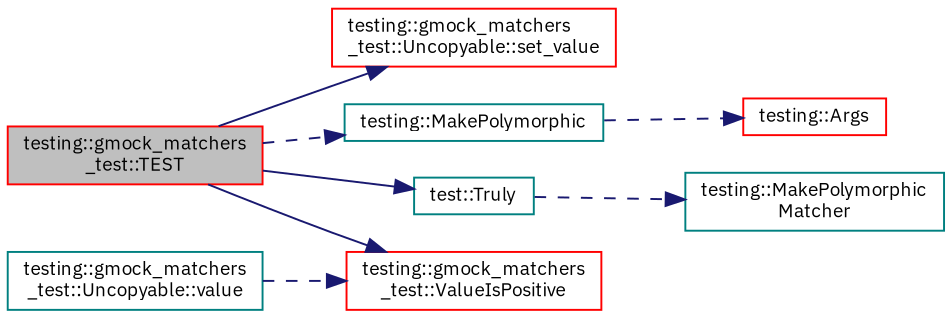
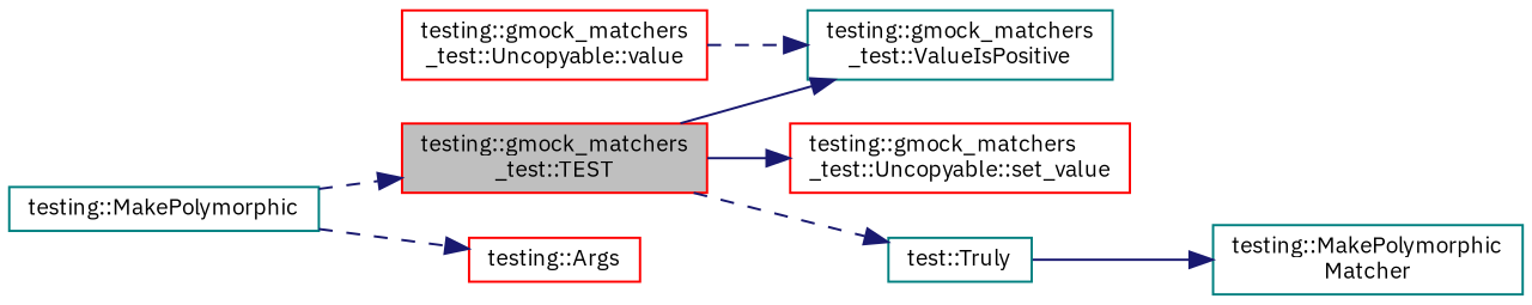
  digraph {
    fontname="IBM Plex Sans"
    rankdir=LR
    node [color=red fillcolor=white fontname="IBM Plex Sans" fontsize=10 shape=record style=filled]
    edge [color=midnightblue fontname="IBM Plex Sans" fontsize=10 labelfontname=Helvetica labelfontsize=10 style=dashed]
    n1 [fillcolor=grey75 fontcolor=black height=0.2 label="testing::gmock_matchers\l_test::TEST" width=0.4]
    n2 [height=0.2 label="testing::gmock_matchers\l_test::Uncopyable::set_value" width=0.4]
    n3 [color=teal height=0.2 label="testing::MakePolymorphic" width=0.4]
    n4 [color=teal height=0.2 label="test::Truly" width=0.4]
-   n5 [height=0.2 label="testing::gmock_matchers\l_test::ValueIsPositive" width=0.4]
+   n5 [color=teal height=0.2 label="testing::gmock_matchers\l_test::ValueIsPositive" width=0.4]
    n6 [height=0.2 label="testing::Args" width=0.4]
    n7 [color=teal height=0.2 label="testing::MakePolymorphic\lMatcher" width=0.4]
-   n8 [color=teal height=0.2 label="testing::gmock_matchers\l_test::Uncopyable::value" width=0.4]
+   n8 [height=0.2 label="testing::gmock_matchers\l_test::Uncopyable::value" width=0.4]
    n1 -> n2 [style=solid]
-   n1 -> n3
-   n1 -> n4 [style=solid]
+   n3 -> n1
+   n1 -> n4
    n1 -> n5 [style=solid]
    n3 -> n6
-   n4 -> n7
+   n4 -> n7 [style=solid]
    n8 -> n5
  }
